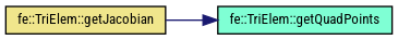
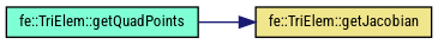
  digraph {
    rankdir=LR
    fontname="Roboto Condensed"
    node [color=black fontname="Roboto Condensed" fontsize=10 shape=record style=filled]
    n1 [fillcolor=aquamarine fontcolor=black height=0.2 label="fe::TriElem::getQuadPoints" width=0.4]
    n2 [fillcolor=khaki height=0.2 label="fe::TriElem::getJacobian" width=0.4]
-   n2 -> n1 [color=midnightblue fontname="Roboto Condensed" fontsize=10 labelfontname=Helvetica labelfontsize=10 style=solid]
+   n1 -> n2 [color=midnightblue fontname="Roboto Condensed" fontsize=10 labelfontname=Helvetica labelfontsize=10 style=solid]
  }
